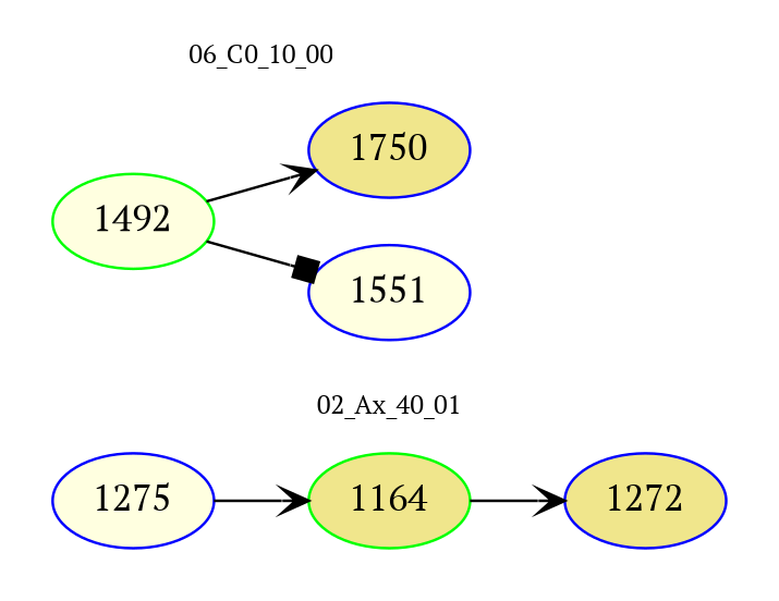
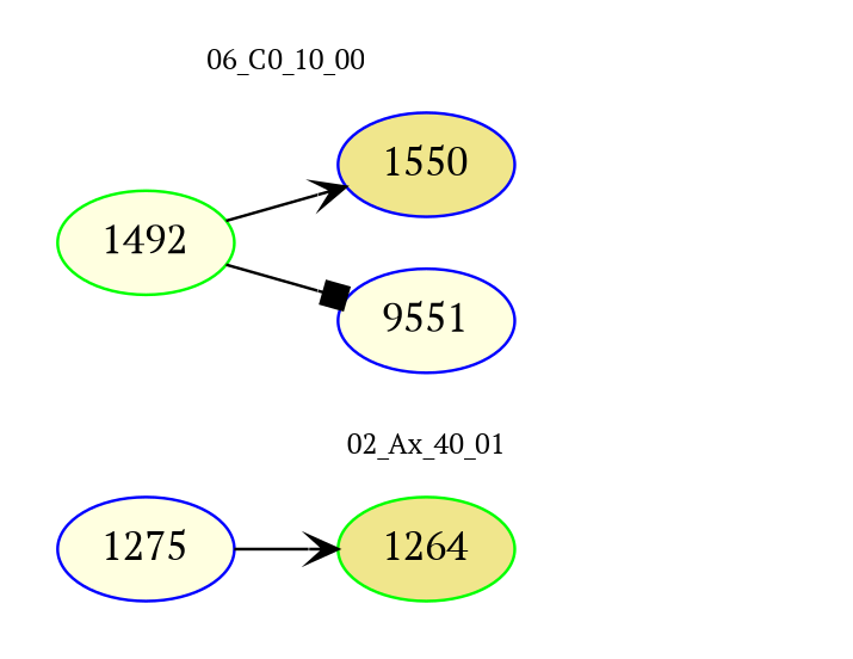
  digraph {
    fontname="PT Serif"
    rankdir=LR
    node [color=blue fillcolor=lightyellow fontname="PT Serif" style=filled]
    edge [arrowhead=vee color=black fontname="PT Serif"]
    n1 [label=1275]
-   n2 [color=green fillcolor=khaki label=1164]
-   n3 [fillcolor=khaki label=1272]
-   n4 [label=1551]
+   n2 [color=green fillcolor=khaki label=1264]
+   n4 [label=9551]
    n5 [color=green label=1492]
-   n6 [fillcolor=khaki label=1750]
+   n6 [fillcolor=khaki label=1550]
    subgraph cluster_1 {
      color=white
      fontsize=10
      label="02_Ax_40_01"
      n1
      n2
-     n3
    }
    subgraph cluster_2 {
      color=white
      fontsize=10
      label="06_C0_10_00"
      n4
      n5
      n6
    }
    n1 -> n2
-   n2 -> n3
    n5 -> n4 [arrowhead=box]
    n5 -> n6
  }
